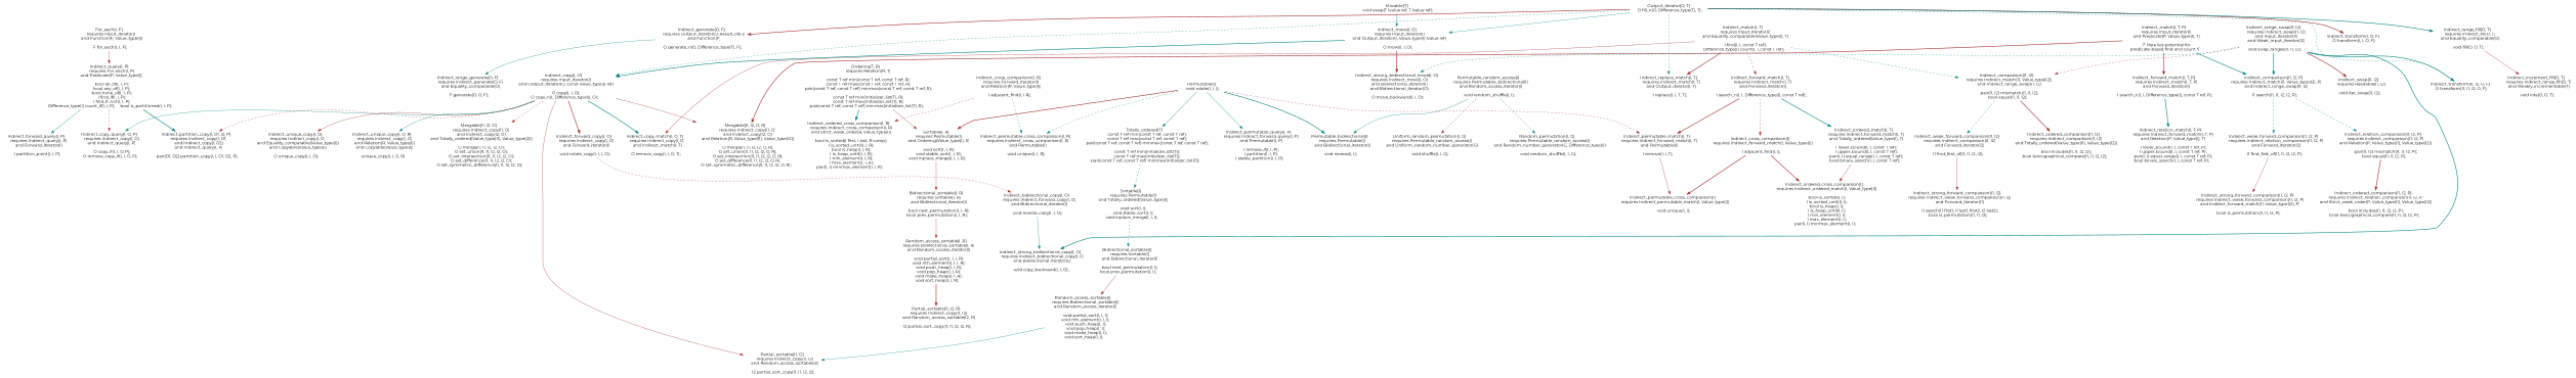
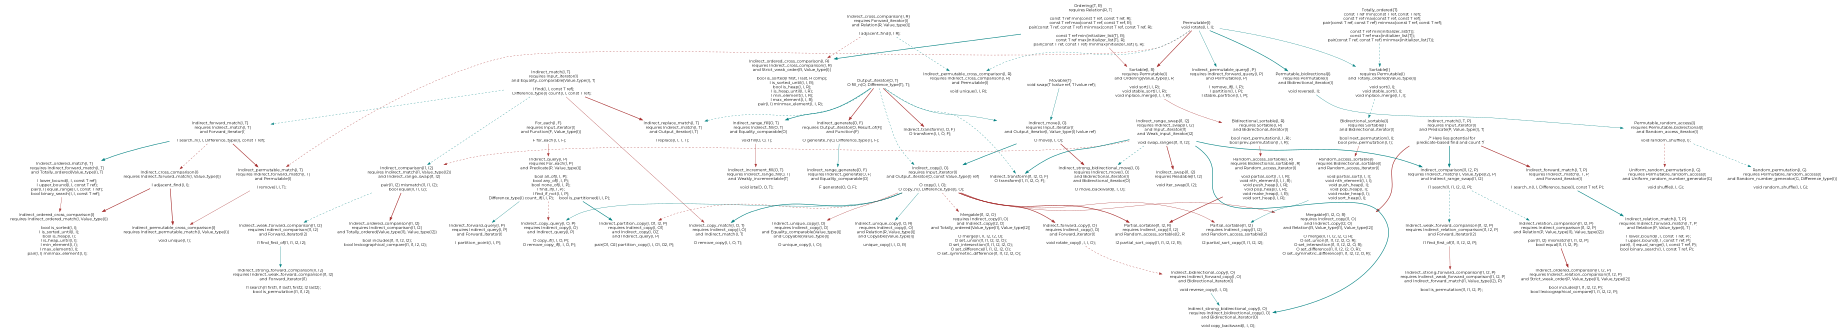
  digraph {
    aspect=1.0
    fontname=Montserrat
    node [fontname=Montserrat shape=none]
    edge [color=brown fontname=Montserrat style=bold]
    n1 [label=<For_each{I, F}<br/>     requires Input_iterator(I)<br/>     and Function(F, Value_type(I))<br/>     <br/>     F for_each(I, I, F);   >]
    n2 [label=<Indirect_query{I, P}<br/>     requires For_each(I, P)<br/>     and Predicate(P, Value_type(I))<br/>     <br/>     bool all_of(I, I, P);<br/>     bool any_of(I, I, P);<br/>     bool none_of(I, I, P);<br/>     I find_if(I, I, P);<br/>     I find_if_not(I, I, P);<br/>     Difference_type(I) count_if(I, I, P);     bool is_partitioned(I, I, P);   >]
    n3 [label=<Indirect_forward_query{I, P}<br/>     requires Indirect_query(I, P)<br/>     and Forward_iterator(I)<br/>     <br/>     I partition_point(I, I, P);   >]
    n4 [label=<Indirect_copy_query{I, O, P}<br/>     requires Indirect_copy(I, O)<br/>     and Indirect_query(I, P)<br/>     <br/>     O copy_if(I, I, O, P);<br/>     O remove_copy_if(I, I, O, P);   >]
    n5 [label=<Indirect_partition_copy{I, O1, I2, P}<br/>     requires Indirect_copy(I, O1)<br/>     and Indirect_copy(I, O2)<br/>     and Indirect_query(I, P)<br/>     <br/>     pair(O1, O2) partition_copy(I, I, O1, O2, P);   >]
    n6 [label=<Indirect_permutable_query{I, P}<br/>     requires Indirect_forward_query(I, P)<br/>     and Permutable(I, P)<br/>     <br/>     I remove_if(I, I, P);<br/>     I partition(I, I, P);<br/>     I stable_partition(I, I, P);   >]
    n7 [label=<Indirect_match{I, T}<br/>     requires Input_iterator(I)<br/>     and Equality_comparable(Value_type(I), T)<br/>     <br/>     I find(I, I, const T ref);<br/>     Difference_type(I) count(I, I, const T ref);   >]
    n8 [label=<Indirect_forward_match{I, T}<br/>     requires Indirect_match(I, T)<br/>     and Forward_iterator(I)<br/>     <br/>     I search_n(I, I, Difference_type(I), const T ref);   >]
    n9 [label=<Indirect_replace_match{I, T}<br/>     requires Indirect_match(I, T)<br/>     and Output_iterator(I, T)<br/>     <br/>     I replace(I, I, T, T);   >]
    n10 [label=<Indirect_comparison{I1, I2}<br/>     requires Indirect_match(I1, Value_type(I2))<br/>     and Indirect_range_swap(I1, I2)<br/>     <br/>     pair(I1, I2) mismatch(I1, I1, I2);<br/>     bool equal(I1, I1, I2);   >]
    n11 [label=<Indirect_copy_match{I, O, T}<br/>     requires Indirect_copy(I, O)<br/>     and Indirect_match(I, T)<br/>     <br/>     O remove_copy(I, I, O, T);   >]
    n12 [label=<Indirect_ordered_match{I, T}<br/>     requires Indirect_forward_match(I, T)<br/>     and Totally_ordered(Value_type(I), T)<br/>     <br/>     I lower_bound(I, I, const T ref);<br/>     I upper_bound(I, I, const T ref);<br/>     pair(I, I) equal_range(I, I, const T ref);<br/>     bool binary_search(I, I, const T ref);   >]
    n13 [label=<Indirect_permutable_match{I, T}<br/>     requires Indirect_forward_match(I, T)<br/>     and Permutable(I)<br/>     <br/>     I remove(I, I, T);   >]
    n14 [label=<Indirect_cross_comparison{I}<br/>     requires Indirect_forward_match(I, Value_type(I))<br/>     <br/>     I adjacent_find(I, I);   >]
    n15 [label=<Indirect_ordered_comparison{I1, I2}<br/>     requires Indirect_comparison(I1, I2)<br/>     and Totally_ordered(Value_type(I1), Value_type(I2))<br/>     <br/>     bool includes(I1, I1, I2, I2);<br/>     bool lexicographical_compare(I1, I1, I2, I2);   >]
    n16 [label=<Indirect_weak_forward_comparison{I1, I2}<br/>     requires Indirect_comparison(I1, I2)<br/>     and Forward_iterator(I2)<br/>     <br/>     I1 find_first_of(I1, I1, I2, I2);   >]
    n17 [label=<Indirect_ordered_cross_comparison{I}<br/>     requires Indirect_ordered_match(I, Value_type(I))<br/>     <br/>     bool is_sorted(I, I);<br/>     I is_sorted_until(I, I);<br/>     bool is_heap(I, I);<br/>     I is_heap_until(I, I);<br/>     I min_element(I, I);<br/>     I max_element(I, I);<br/>     pair(I, I) minmax_element(I, I);   >]
    n18 [label=<Indirect_permutable_cross_comparison{I}<br/>     requires Indirect_permutable_match(I, Value_type(I))<br/>     <br/>     void unique(I, I);   >]
    n19 [label=<Indirect_match{I, T, P}<br/>     requires Input_iterator(I)<br/>     and Predicate(P, Value_type(I), T)<br/>     <br/>     /* Here lies potential for<br/>     predicate-based find and count */   >]
    n20 [label=<Indirect_forward_match{I, T, P}<br/>     requires Indirect_match(I, T, P)<br/>     and Forward_iterator(I)<br/>     <br/>     I search_n(I, I, Difference_type(I), const T ref, P);   >]
    n21 [label=<Indirect_comparison{I1, I2, P}<br/>     requires Indirect_match(I1, Value_type(I2), P)<br/>     and Indirect_range_swap(I1, I2)<br/>     <br/>     I1 search(I1, I1, I2, I2, P);   >]
    n22 [label=<Mergable{I1, I2, O, R}<br/>     requires Indirect_copy(I1, O)<br/>     and Indirect_copy(I2, O)<br/>     and Relation(R, Value_type(I1), Value_type(I2))<br/>     <br/>     O merge(I1, I1, I2, I2, O, R);<br/>     O set_union(I1, I1, I2, I2, O, R);<br/>     O set_intersection(I1, I1, I2, I2, O, R);<br/>     O set_difference(I1, I1, I2, I2, O, R);<br/>     O set_symmetric_difference(I1, I1, I2, I2, O, R);   >]
    n23 [label=<Indirect_relation_match{I, T, P}<br/>     requires Indirect_forward_match(I, T, P)<br/>     and Relation(P, Value_type(I), T)<br/>     <br/>     I lower_bound(I, I, const T ref, P);<br/>     I upper_bound(I, I, const T ref, P);<br/>     pair(I, I) equal_range(I, I, const T ref, P);<br/>     bool binary_search(I, I, const T ref, P);   >]
    n24 [label=<Indirect_relation_comparison{I1, I2, P}<br/>     requires Indirect_comparison(I1, I2, P)<br/>     and Relation(P, Value_type(I1), Value_type(I2))<br/>     <br/>     pair(I1, I2) mismatch(I1, I1, I2, P);<br/>     bool equal(I1, I1, I2, P);   >]
    n25 [label=<Indirect_weak_forward_comparison{I1, I2, P}<br/>     requires Indirect_relation_comparison(I1, I2, P)<br/>     and Forward_iterator(I2)<br/>     <br/>     I1 find_first_of(I1, I1, I2, I2, P);   >]
    n26 [label=<Indirect_strong_forward_comparison{I1, I2}<br/>     requires Indirect_weak_forward_comparison(I1, I2)<br/>     and Forward_iterator(I1)<br/>     <br/>     I1 search(I1 first1, I1 last1, first2, I2 last2);<br/>     bool is_permutation(I1, I1, I2);   >]
    n27 [label=<Indirect_ordered_comparison{I1, I2, P}<br/>     requires Indirect_relation_comparison(I1, I2, P)<br/>     and Strict_weak_order(P, Value_type(I1), Value_type(I2))<br/>     <br/>     bool includes(I1, I1, I2, I2, P);<br/>     bool lexicographical_compare(I1, I1, I2, I2, P);   >]
    n28 [label=<Indirect_strong_forward_comparison{I1, I2, P}<br/>     requires Indirect_weak_forward_comparison(I1, I2, P)<br/>     and Indirect_forward_match(I1, Value_type(I2), P)<br/>     <br/>     bool is_permutation(I1, I1, I2, P);   >]
    n29 [label=<Indirect_cross_comparison{I, R}<br/>     requires Forward_iterator(I)<br/>     and Relation(R, Value_type(I))<br/>     <br/>     I adjacent_find(I, I R);   >]
    n30 [label=<Indirect_ordered_cross_comparison{I, R}<br/>     requires Indirect_cross_comparison(I, R)<br/>     and Strict_weak_order(R, Value_type(I))<br/>     <br/>     bool is_sorted(I first, I last, R comp);<br/>     I is_sorted_until(I, I, R);<br/>     bool is_heap(I, I, R);<br/>     I is_heap_until(I, I, R);<br/>     I min_element(I, I, R);<br/>     I max_element(I, I, R);<br/>     pair(I, I) minmax_element(I, I, R);   >]
    n31 [label=<Indirect_permutable_cross_comparison{I, R}<br/>     requires Indirect_cross_comparison(I, R)<br/>     and Permutable(I)<br/>     <br/>     void unique(I, I, R);   >]
    n32 [label=<Indirect_copy{I, O}<br/>     requires Input_iterator(I)<br/>     and Output_iterator(O, const Value_type(I) ref)<br/>     <br/>     O copy(I, I, O);<br/>     O copy_n(I, Difference_type(I), O);   >]
    n33 [label=<Indirect_forward_copy{I, O}<br/>     requires Indirect_copy(I, O)<br/>     and Forward_iterator(I)<br/>     <br/>     void rotate_copy(I, I, I, O);   >]
    n34 [label=<Indirect_unique_copy{I, O}<br/>     requires Indirect_copy(I, O)<br/>     and Equality_comparable(Value_type(I))<br/>     and Copyable(Value_type(I))<br/>     <br/>     O unique_copy(I, I, O);   >]
    n35 [label=<Indirect_unique_copy{I, O, R}<br/>     requires Indirect_copy(I, O)<br/>     and Relation(R, Value_type(I))<br/>     and Copyable(Value_type(I))<br/>     <br/>     unique_copy(I, I, O, R)   >]
    n36 [label=<Partial_sortable{I1, I2}<br/>     requires Indirect_copy(I1, I2)<br/>     and Random_access_sortable(I2)<br/>     <br/>     I2 partial_sort_copy(I1, I1, I2, I2);   >]
    n37 [label=<Partial_sortable{I1, I2, R}<br/>     requires Indirect_copy(I1, I2)<br/>     and Random_access_sortable(I2, R)<br/>     <br/>     I2 partial_sort_copy(I1, I1, I2, I2, R);   >]
    n38 [label=<Mergable{I1, I2, O}<br/>     requires Indirect_copy(I1, O)<br/>     and Indirect_copy(I2, O)<br/>     and Totally_ordered(Value_type(I1), Value_type(I2))<br/>     <br/>     O merge(I1, I1, I2, I2, O);<br/>     O set_union(I1, I1, I2, I2, O);<br/>     O set_intersection(I1, I1, I2, I2, O);<br/>     O set_difference(I1, I1, I2, I2, O);<br/>     O set_symmetric_difference(I1, I1, I2, I2, O);   >]
    n39 [label=<Indirect_bidirectional_copy{I, O}<br/>     requires Indirect_forward_copy(I, O)<br/>     and Bidirectional_iterator(I)<br/>     <br/>     void reverse_copy(I, I, O);   >]
    n40 [label=<Indirect_strong_bidirectional_copy{I, O}<br/>     requires Indirect_bidirectional_copy(I, O)<br/>     and Bidirectional_iterator(O)<br/>     <br/>     void copy_backward(I, I, O);   >]
    n41 [label=<Indirect_move{I, O}<br/>     requires Input_iterator(I)<br/>     and Output_iterator(I, Value_type(I) lvalue ref)<br/>     <br/>     O move(I, I, O);   >]
    n42 [label=<Indirect_strong_bidirectional_move{I, O}<br/>     requires Indirect_move(I, O)<br/>     and Bidirectional_iterator(I)<br/>     and Bidirectional_iterator(O)<br/>     <br/>     O move_backward(I, I, O);   >]
    n43 [label=<Movable{T}<br/>     void swap(T lvalue ref, T lvalue ref);   >]
    n44 [label=<Indirect_swap{I1, I2}<br/>     requires Readable(I1, I2)<br/>     <br/>     void iter_swap(I1, I2);   >]
    n45 [label=<Indirect_range_swap{I1, I2}<br/>     requires Indirect_swap(I1, I2)<br/>     and Input_iterator(I1)<br/>     and Weak_input_iterator(I2)<br/>     <br/>     void swap_ranges(I1, I1, I2);   >]
    n46 [label=<Indirect_transform{I1, I2, O, F}<br/>     O transform(I1, I1, I2, O, F);   >]
    n47 [label=<Indirect_transform{I, O, F}<br/>     O transform(I, I, O, F);   >]
    n48 [label=<Output_iterator{O, T}<br/>     O fill_n(O, Difference_type(T), T);   >]
    n49 [label=<Indirect_range_fill{O, T}<br/>     requires Indirect_fill(O, T)<br/>     and Equality_comparable(O)<br/>     <br/>     void fill(O, O, T);   >]
    n50 [label=<Indirect_generate{O, F}<br/>     requires Output_iterator(O, Result_of(F))<br/>     and Function(F)<br/>     <br/>     O generate_n(O, Difference_type(T), F);   >]
    n51 [label=<Indirect_increment_fill{O, T}<br/>     requires Indirect_range_fill(O, T)<br/>     and Weakly_incrementable(T)<br/>     <br/>     void iota(O, O, T);   >]
    n52 [label=<Indirect_range_generate{O, F}<br/>     requires Indirect_generate(O, F)<br/>     and Equality_comparable(O)<br/>     <br/>     F generate(O, O, F);   >]
    n53 [label=<Permutable{I}<br/>     void rotate(I, I, I);   >]
    n54 [label=<Permutable_bidirectional{I}<br/>     requires Permutable(I)<br/>     and Bidirectional_iterator(I)<br/>     <br/>     void reverse(I, I);   >]
    n55 [label=<Sortable{I}<br/>     requires Permutable(I)<br/>     and Totally_ordered(Value_type(I))<br/>     <br/>     void sort(I, I);<br/>     void stable_sort(I, I);<br/>     void inplace_merge(I, I, I);   >]
    n56 [label=<Sortable{I, R}<br/>     requires Permutable(I)<br/>     and Ordering(Value_type(I), R)<br/>     <br/>     void sort(I, I, R);<br/>     void stable_sort(I, I, R);<br/>     void inplace_merge(I, I, I, R);   >]
    n57 [label=<Permutable_random_access{I}<br/>     requires Permutable_bidirectional(I)<br/>     and Random_access_iterator(I)<br/>     <br/>     void random_shuffle(I, I);   >]
    n58 [label=<Bidirectional_sortable{I}<br/>     requires Sortable(I)<br/>     and Bidirectional_iterator(I)<br/>     <br/>     bool next_permutation(I, I);<br/>     bool prev_permutation(I, I);   >]
    n59 [label=<Bidirectional_sortable{I, R}<br/>     requires Sortable(I, R)<br/>     and Bidirectional_iterator(I)<br/>     <br/>     bool next_permutation(I, I, R);<br/>     bool prev_permutation(I, I, R);   >]
    n60 [label=<Random_permutation{I, G}<br/>     requires Permutable_random_access(I)<br/>     and Random_number_generator(G, Difference_type(I))<br/>     <br/>     void random_shuffle(I, I, G);   >]
    n61 [label=<Uniform_random_permutation{I, G}<br/>     requires Permutable_random_access(I)<br/>     and Uniform_random_number_generator(G)<br/>     <br/>     void shuffle(I, I, G);   >]
    n62 [label=<Random_access_sortable{I}<br/>     requires Bidirectional_sortable(I)<br/>     and Random_access_iterator(I)<br/>     <br/>     void partial_sort(I, I, I);<br/>     void nth_element(I, I, I);<br/>     void push_heap(I, I);<br/>     void pop_heap(I, I);<br/>     void make_heap(I, I);<br/>     void sort_heap(I, I);   >]
    n63 [label=<Random_access_sortable{I, R}<br/>     requires Bidirectional_sortable(I, R)<br/>     and Random_access_iterator(I)<br/>     <br/>     void partial_sort(I, I, I, R);<br/>     void nth_element(I, I, I, R);<br/>     void push_heap(I, I, R);<br/>     void pop_heap(I, I, R);<br/>     void make_heap(I, I, R);<br/>     void sort_heap(I, I, R);   >]
    n64 [label=<Totally_ordered{T}<br/>     const T ref min(const T ref, const T ref);<br/>     const T ref max(const T ref, const T ref);<br/>     pair(const T ref, const T ref) minmax(const T ref, const T ref);<br/>     <br/>     const T ref min(initializer_list(T));<br/>     const T ref max(initializer_list(T));<br/>     pair(const T ref, const T ref) minmax(initializer_list(T));   >]
    n65 [label=<Ordering{T, R}<br/>     requires Relation(R, T)<br/>     <br/>     const T ref min(const T ref, const T ref, R);<br/>     const T ref max(const T ref, const T ref, R);<br/>     pair(const T ref, const T ref) minmax(const T ref, const T ref, R);<br/>     <br/>     const T ref min(initializer_list(T), R);<br/>     const T ref max(initializer_list(T), R);<br/>     pair(const T ref, const T ref) minmax(initializer_list(T), R);   >]
    n1 -> n2 [style=solid]
    n2 -> n3 [color=teal style=solid]
    n2 -> n4 [style=dashed]
    n2 -> n5 [color=teal]
-   n7 -> n8 [style=dashed]
+   n7 -> n8 [color=teal style=dashed]
    n7 -> n9
    n7 -> n10 [color=teal style=dashed]
    n7 -> n11 [style=solid]
    n8 -> n12 [color=teal]
    n8 -> n13
    n8 -> n14 [style=dashed]
    n10 -> n15
    n10 -> n16 [color=teal style=dashed]
    n12 -> n17 [style=solid]
    n13 -> n18 [style=solid]
    n14 -> n17
    n14 -> n18
-   n16 -> n26 [style=solid]
+   n16 -> n26 [color=teal style=solid]
    n19 -> n20
    n19 -> n21 [color=teal]
    n19 -> n22
    n20 -> n23 [color=teal]
    n21 -> n24 [color=teal style=dashed]
    n21 -> n25 [color=teal style=dashed]
    n24 -> n27
    n25 -> n28 [style=solid]
    n29 -> n30 [style=dashed]
    n29 -> n31 [color=teal style=dashed]
    n32 -> n4 [color=teal style=solid]
    n32 -> n5 [style=dashed]
    n32 -> n11 [color=teal]
    n32 -> n22 [style=solid]
    n32 -> n33
    n32 -> n34 [style=solid]
    n32 -> n35 [color=teal style=solid]
    n32 -> n36 [style=solid]
+   n32 -> n37
    n32 -> n38 [style=dashed]
    n33 -> n39 [style=dashed]
    n39 -> n40 [color=teal style=solid]
    n41 -> n32 [color=teal]
    n41 -> n42
    n43 -> n41 [color=teal style=solid]
    n45 -> n10 [style=dashed]
    n45 -> n21 [color=teal]
    n45 -> n40 [color=teal]
    n45 -> n42 [color=teal style=dashed]
    n45 -> n44
    n45 -> n46 [color=teal]
    n48 -> n9 [color=teal style=dashed]
    n48 -> n32 [color=teal style=dashed]
    n48 -> n41 [color=teal style=solid]
    n48 -> n46 [color=teal style=dashed]
    n48 -> n47
    n48 -> n49 [color=teal]
    n48 -> n50
    n49 -> n51 [style=solid]
    n50 -> n52 [color=teal style=solid]
    n53 -> n6 [color=teal style=solid]
    n53 -> n13 [style=dashed]
    n53 -> n31 [color=teal style=dashed]
    n53 -> n54 [color=teal]
-   n53 -> n64 [color=teal style=solid]
+   n53 -> n55 [color=teal style=solid]
    n53 -> n56
-   n57 -> n54 [color=teal style=solid]
+   n54 -> n57 [color=teal style=solid]
    n55 -> n58 [color=teal style=dashed]
    n56 -> n59 [style=solid]
    n57 -> n60 [color=teal style=dashed]
    n57 -> n61 [style=dashed]
    n58 -> n62 [style=solid]
    n59 -> n63 [style=solid]
    n62 -> n36 [color=teal style=solid]
    n63 -> n37
    n64 -> n55 [color=teal style=dashed]
    n65 -> n30 [color=teal]
    n65 -> n56 [style=solid]
  }
